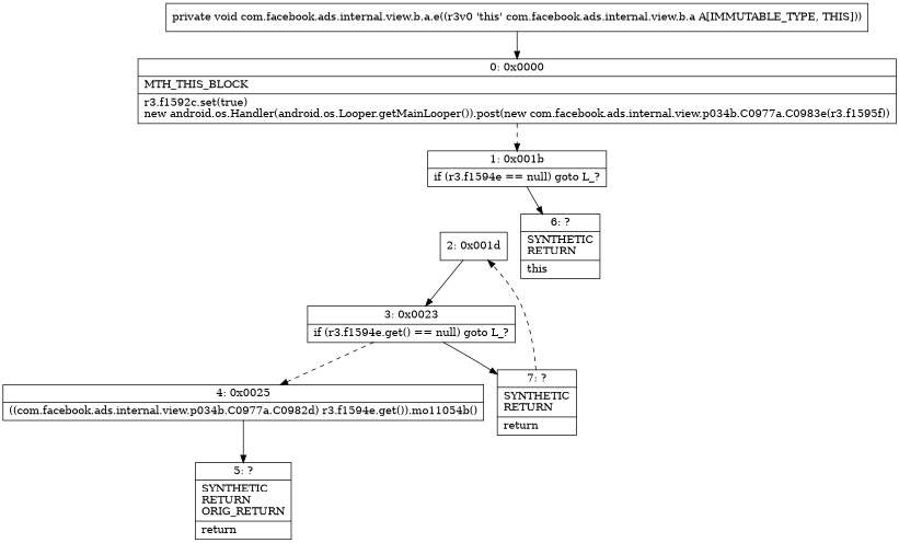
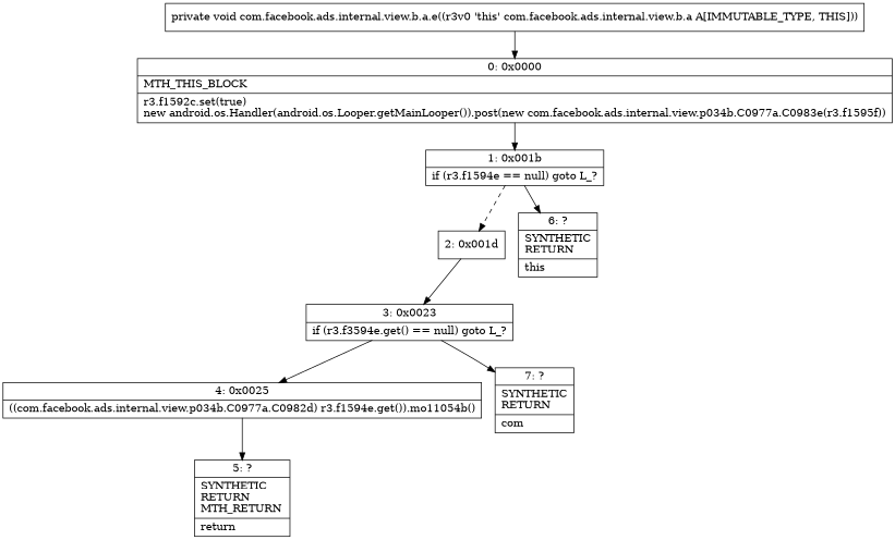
  digraph {
    node [shape=record]
    n1 [label="{0\:\ 0x0000|MTH_THIS_BLOCK\l|r3.f1592c.set(true)\lnew android.os.Handler(android.os.Looper.getMainLooper()).post(new com.facebook.ads.internal.view.p034b.C0977a.C0983e(r3.f1595f))\l}"]
    n2 [label="{1\:\ 0x001b|if (r3.f1594e == null) goto L_?\l}"]
    n3 [label="{2\:\ 0x001d}"]
    n4 [label="{6\:\ ?|SYNTHETIC\lRETURN\l|this\l}"]
-   n5 [label="{3\:\ 0x0023|if (r3.f1594e.get() == null) goto L_?\l}"]
+   n5 [label="{3\:\ 0x0023|if (r3.f3594e.get() == null) goto L_?\l}"]
    n6 [label="{4\:\ 0x0025|((com.facebook.ads.internal.view.p034b.C0977a.C0982d) r3.f1594e.get()).mo11054b()\l}"]
-   n7 [label="{7\:\ ?|SYNTHETIC\lRETURN\l|return\l}"]
-   n8 [label="{5\:\ ?|SYNTHETIC\lRETURN\lORIG_RETURN\l|return\l}"]
+   n7 [label="{7\:\ ?|SYNTHETIC\lRETURN\l|com\l}"]
+   n8 [label="{5\:\ ?|SYNTHETIC\lRETURN\lMTH_RETURN\l|return\l}"]
    n9 [label="{private void com.facebook.ads.internal.view.b.a.e((r3v0 'this' com.facebook.ads.internal.view.b.a A[IMMUTABLE_TYPE, THIS])) }"]
-   n1 -> n2 [style=dashed]
-   n7 -> n3 [style=dashed]
+   n1 -> n2
+   n2 -> n3 [style=dashed]
    n2 -> n4
    n3 -> n5
-   n5 -> n6 [style=dashed]
+   n5 -> n6 [style=solid]
    n5 -> n7
    n6 -> n8
    n9 -> n1
  }
